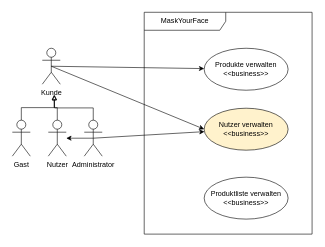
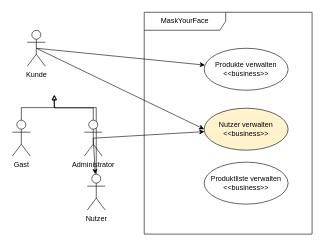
  <mxCell id="0" />
  <mxCell id="1" parent="0" />
  <mxCell id="2" value="MaskYourFace" style="shape=umlFrame;whiteSpace=wrap;html=1;width=136;height=30;" vertex="1" parent="1"><mxGeometry x="240" y="20" width="280" height="370" as="geometry" /></mxCell>
  <mxCell id="3" style="edgeStyle=orthogonalEdgeStyle;rounded=0;orthogonalLoop=1;jettySize=auto;html=1;exitX=0.5;exitY=0;exitDx=0;exitDy=0;exitPerimeter=0;endArrow=block;endFill=0;" edge="1" parent="1" source="4"><mxGeometry relative="1" as="geometry"><mxPoint x="90" y="158" as="targetPoint" /><Array as="points"><mxPoint x="35" y="179" /><mxPoint x="90" y="179" /><mxPoint x="90" y="158" /></Array></mxGeometry></mxCell>
  <mxCell id="4" value="Gast" style="shape=umlActor;verticalLabelPosition=bottom;verticalAlign=top;html=1;" vertex="1" parent="1"><mxGeometry x="20" y="200" width="30" height="60" as="geometry" /></mxCell>
  <mxCell id="5" style="edgeStyle=orthogonalEdgeStyle;rounded=0;orthogonalLoop=1;jettySize=auto;html=1;exitX=0.5;exitY=0;exitDx=0;exitDy=0;exitPerimeter=0;endArrow=block;endFill=0;" edge="1" parent="1" source="6"><mxGeometry relative="1" as="geometry"><mxPoint x="90" y="158" as="targetPoint" /><Array as="points"><mxPoint x="95" y="179" /><mxPoint x="90" y="179" /><mxPoint x="90" y="158" /></Array></mxGeometry></mxCell>
- <mxCell id="6" value="Nutzer" style="shape=umlActor;verticalLabelPosition=bottom;verticalAlign=top;html=1;" vertex="1" parent="1"><mxGeometry x="80" y="200" width="30" height="60" as="geometry" /></mxCell>
+ <mxCell id="6" value="Nutzer" style="shape=umlActor;verticalLabelPosition=bottom;verticalAlign=top;html=1;" vertex="1" parent="1"><mxGeometry x="145" y="290" width="30" height="60" as="geometry" /></mxCell>
  <mxCell id="7" style="rounded=0;orthogonalLoop=1;jettySize=auto;html=1;exitX=0.5;exitY=0.5;exitDx=0;exitDy=0;exitPerimeter=0;endArrow=classic;endFill=1;" edge="1" parent="1" source="10" target="6"><mxGeometry relative="1" as="geometry" /></mxCell>
  <mxCell id="8" style="edgeStyle=none;rounded=0;orthogonalLoop=1;jettySize=auto;html=1;exitX=0.5;exitY=0.5;exitDx=0;exitDy=0;exitPerimeter=0;endArrow=classic;endFill=1;" edge="1" parent="1" source="10" target="16"><mxGeometry relative="1" as="geometry" /></mxCell>
  <mxCell id="9" style="edgeStyle=orthogonalEdgeStyle;rounded=0;orthogonalLoop=1;jettySize=auto;html=1;exitX=0.5;exitY=0;exitDx=0;exitDy=0;exitPerimeter=0;endArrow=block;endFill=0;" edge="1" parent="1" source="10"><mxGeometry relative="1" as="geometry"><mxPoint x="90" y="158" as="targetPoint" /></mxGeometry></mxCell>
  <mxCell id="10" value="Administrator" style="shape=umlActor;verticalLabelPosition=bottom;verticalAlign=top;html=1;" vertex="1" parent="1"><mxGeometry x="140" y="200" width="30" height="60" as="geometry" /></mxCell>
  <mxCell id="11" style="edgeStyle=none;rounded=0;orthogonalLoop=1;jettySize=auto;html=1;exitX=0.5;exitY=0.5;exitDx=0;exitDy=0;exitPerimeter=0;endArrow=classic;endFill=1;" edge="1" parent="1" source="13" target="15"><mxGeometry relative="1" as="geometry" /></mxCell>
  <mxCell id="12" style="edgeStyle=none;rounded=0;orthogonalLoop=1;jettySize=auto;html=1;exitX=0.5;exitY=0.5;exitDx=0;exitDy=0;exitPerimeter=0;entryX=0;entryY=0.5;entryDx=0;entryDy=0;endArrow=classic;endFill=1;" edge="1" parent="1" source="13" target="16"><mxGeometry relative="1" as="geometry" /></mxCell>
- <mxCell id="13" value="Kunde" style="shape=umlActor;verticalLabelPosition=bottom;verticalAlign=top;html=1;" vertex="1" parent="1"><mxGeometry x="70" y="80" width="30" height="60" as="geometry" /></mxCell>
- <mxCell id="14" value="Produktliste verwalten&lt;br&gt;&amp;lt;&amp;lt;business&amp;gt;&amp;gt;" style="ellipse;whiteSpace=wrap;html=1;" vertex="1" parent="1"><mxGeometry x="340" y="295" width="140" height="70" as="geometry" /></mxCell>
+ <mxCell id="13" value="Kunde" style="shape=umlActor;verticalLabelPosition=bottom;verticalAlign=top;html=1;" vertex="1" parent="1"><mxGeometry x="45" y="50" width="30" height="60" as="geometry" /></mxCell>
+ <mxCell id="14" value="Produktliste verwalten&lt;br&gt;&amp;lt;&amp;lt;business&amp;gt;&amp;gt;" style="ellipse;whiteSpace=wrap;html=1;" vertex="1" parent="1"><mxGeometry x="340" y="270" width="140" height="70" as="geometry" /></mxCell>
  <mxCell id="15" value="Produkte verwalten&lt;br&gt;&amp;lt;&amp;lt;business&amp;gt;&amp;gt;" style="ellipse;whiteSpace=wrap;html=1;" vertex="1" parent="1"><mxGeometry x="340" y="80" width="140" height="70" as="geometry" /></mxCell>
  <mxCell id="16" value="Nutzer verwalten&lt;br&gt;&amp;lt;&amp;lt;business&amp;gt;&amp;gt;" style="ellipse;whiteSpace=wrap;html=1;fillColor=#fff2cc;" vertex="1" parent="1"><mxGeometry x="340" y="180" width="140" height="70" as="geometry" /></mxCell>
